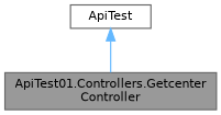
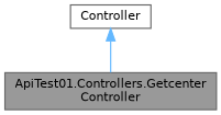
  digraph {
    node [color=gray40 fontname=Helvetica fontsize=10 shape=box style=filled]
    n1 [fillcolor=grey60 fontcolor=black height=0.2 label="ApiTest01.Controllers.Getcenter\lController" width=0.4]
-   n2 [fillcolor=white height=0.2 label=ApiTest width=0.4]
+   n2 [fillcolor=white height=0.2 label=Controller width=0.4]
    n2 -> n1 [color=steelblue1 dir=back fontname=Helvetica fontsize=10 labelfontname=Helvetica labelfontsize=10 style=solid]
  }
